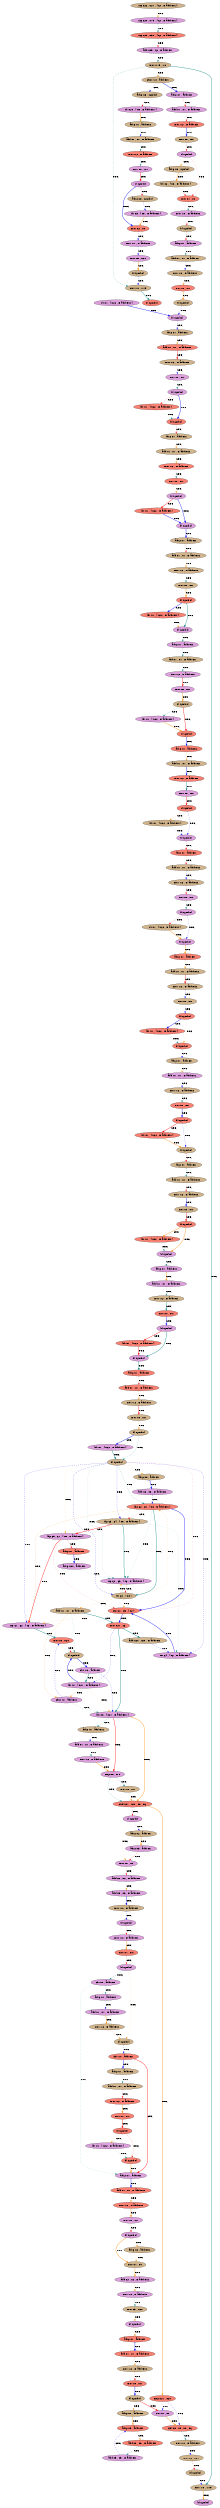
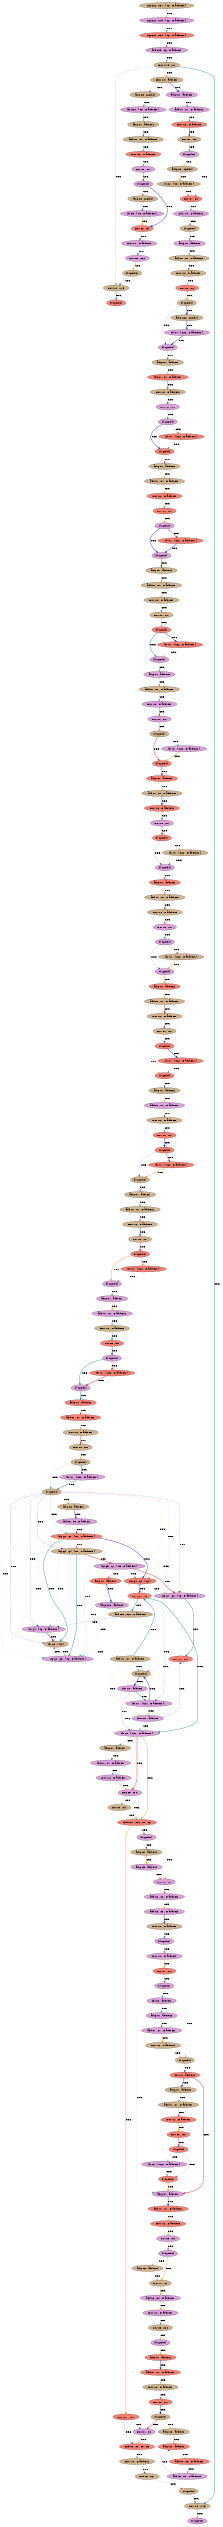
  digraph {
    node [fillcolor=tan style=filled]
    edge [color=darkorange style=bold]
    n1 [label="stp x22 , x21 , [ sp , # address ]"]
    n2 [fillcolor=plum label="stp x20 , x19 , [ sp , # address ]"]
    n3 [fillcolor=salmon label="stp x29 , x30 , [ sp , # address ]"]
    n4 [fillcolor=plum label="add x29 , sp , # address"]
    n5 [label="mov w19 , w0"]
    n6 [label="cbnz w0 , address"]
    n7 [label="mov w0 , w19"]
    n8 [label="mov w0 , w19"]
    n9 [label="adrp x8 , symbol"]
    n10 [fillcolor=plum label="adrp x1 , address"]
    n11 [fillcolor=salmon label="bl symbol"]
    n12 [fillcolor=plum label="bl symbol"]
    n13 [fillcolor=plum label="ldr x20 , [ x8 , # address ]"]
    n14 [fillcolor=plum label="add x1 , x1 , # address"]
    n15 [label="adrp x1 , address"]
    n16 [fillcolor=salmon label="mov w2 , # address"]
    n17 [label="add x1 , x1 , # address"]
    n18 [fillcolor=salmon label="mov w2 , # address"]
    n19 [fillcolor=plum label="mov x0 , xzr"]
    n20 [fillcolor=plum label="bl symbol"]
    n21 [label="adrp x8 , symbol"]
    n22 [fillcolor=salmon label="mov x2 , x0"]
    n23 [fillcolor=plum label="ldr x3 , [ x8 , # address ]"]
    n24 [fillcolor=plum label="mov w1 , # address"]
    n25 [fillcolor=plum label="mov x0 , x20"]
    n26 [label="bl symbol"]
    n27 [label="mov x0 , xzr"]
    n28 [fillcolor=plum label="bl symbol"]
    n29 [label="adrp x8 , symbol"]
    n30 [fillcolor=salmon label="mov x1 , x0"]
    n31 [label="ldr x2 , [ x8 , # address ]"]
    n32 [fillcolor=plum label="mov w0 , # address"]
    n33 [label="bl symbol"]
    n34 [fillcolor=plum label="adrp x1 , address"]
    n35 [label="add x1 , x1 , # address"]
    n36 [label="mov w2 , # address"]
    n37 [fillcolor=salmon label="mov x0 , xzr"]
    n38 [label="bl symbol"]
+   n39 [label="adrp x22 , symbol"]
    n40 [fillcolor=plum label="bl symbol"]
    n41 [fillcolor=plum label="ldr x1 , [ x22 , # address ]"]
    n42 [label="adrp x1 , address"]
    n43 [fillcolor=salmon label="add x1 , x1 , # address"]
    n44 [label="mov w2 , # address"]
    n45 [fillcolor=plum label="mov x0 , xzr"]
    n46 [fillcolor=plum label="bl symbol"]
    n47 [fillcolor=salmon label="ldr x1 , [ x22 , # address ]"]
    n48 [fillcolor=salmon label="bl symbol"]
    n49 [label="adrp x1 , address"]
    n50 [label="add x1 , x1 , # address"]
    n51 [fillcolor=salmon label="mov w2 , # address"]
    n52 [fillcolor=salmon label="mov x0 , xzr"]
    n53 [fillcolor=plum label="bl symbol"]
    n54 [fillcolor=salmon label="ldr x1 , [ x22 , # address ]"]
    n55 [fillcolor=plum label="bl symbol"]
    n56 [label="adrp x1 , address"]
    n57 [label="add x1 , x1 , # address"]
    n58 [label="mov w2 , # address"]
    n59 [label="mov x0 , xzr"]
    n60 [fillcolor=salmon label="bl symbol"]
    n61 [fillcolor=salmon label="ldr x1 , [ x22 , # address ]"]
    n62 [fillcolor=plum label="bl symbol"]
    n63 [fillcolor=plum label="adrp x1 , address"]
    n64 [label="add x1 , x1 , # address"]
    n65 [fillcolor=plum label="mov w2 , # address"]
    n66 [fillcolor=plum label="mov x0 , xzr"]
    n67 [label="bl symbol"]
    n68 [fillcolor=plum label="ldr x1 , [ x22 , # address ]"]
    n69 [fillcolor=salmon label="bl symbol"]
    n70 [fillcolor=salmon label="adrp x1 , address"]
    n71 [label="add x1 , x1 , # address"]
    n72 [fillcolor=salmon label="mov w2 , # address"]
    n73 [fillcolor=plum label="mov x0 , xzr"]
    n74 [fillcolor=salmon label="bl symbol"]
    n75 [label="ldr x1 , [ x22 , # address ]"]
    n76 [fillcolor=plum label="bl symbol"]
    n77 [fillcolor=salmon label="adrp x1 , address"]
    n78 [label="add x1 , x1 , # address"]
    n79 [label="mov w2 , # address"]
    n80 [fillcolor=plum label="mov x0 , xzr"]
    n81 [fillcolor=plum label="bl symbol"]
    n82 [label="ldr x1 , [ x22 , # address ]"]
    n83 [fillcolor=plum label="bl symbol"]
    n84 [fillcolor=salmon label="adrp x1 , address"]
    n85 [label="add x1 , x1 , # address"]
    n86 [label="mov w2 , # address"]
    n87 [label="mov x0 , xzr"]
    n88 [fillcolor=salmon label="bl symbol"]
    n89 [fillcolor=salmon label="ldr x1 , [ x22 , # address ]"]
    n90 [fillcolor=salmon label="bl symbol"]
    n91 [label="adrp x1 , address"]
    n92 [fillcolor=plum label="add x1 , x1 , # address"]
    n93 [label="mov w2 , # address"]
    n94 [fillcolor=salmon label="mov x0 , xzr"]
    n95 [fillcolor=salmon label="bl symbol"]
    n96 [fillcolor=salmon label="ldr x1 , [ x22 , # address ]"]
    n97 [label="bl symbol"]
    n98 [label="adrp x1 , address"]
    n99 [label="add x1 , x1 , # address"]
    n100 [label="mov w2 , # address"]
    n101 [label="mov x0 , xzr"]
    n102 [fillcolor=salmon label="bl symbol"]
    n103 [fillcolor=salmon label="ldr x1 , [ x22 , # address ]"]
    n104 [fillcolor=plum label="bl symbol"]
    n105 [fillcolor=plum label="adrp x1 , address"]
    n106 [fillcolor=plum label="add x1 , x1 , # address"]
    n107 [label="mov w2 , # address"]
    n108 [fillcolor=salmon label="mov x0 , xzr"]
    n109 [fillcolor=plum label="bl symbol"]
    n110 [fillcolor=salmon label="ldr x1 , [ x22 , # address ]"]
    n111 [fillcolor=plum label="bl symbol"]
    n112 [fillcolor=salmon label="adrp x1 , address"]
    n113 [fillcolor=salmon label="add x1 , x1 , # address"]
    n114 [label="mov w2 , # address"]
    n115 [label="mov x0 , xzr"]
    n116 [label="bl symbol"]
    n117 [fillcolor=plum label="ldr x1 , [ x22 , # address ]"]
    n118 [label="bl symbol"]
    n119 [label="adrp x8 , address"]
    n120 [fillcolor=salmon label="ldp q2 , q0 , [ x8 , # address ]"]
    n121 [label="ldp q3 , q4 , [ x8 , # address ]"]
    n122 [fillcolor=plum label="ldp q5 , q1 , [ x8 , # address ]"]
    n123 [fillcolor=plum label="stp q0 , q3 , [ sp , # address ]"]
    n124 [label="ldr q0 , [ x8 ]"]
    n125 [fillcolor=plum label="str q4 , [ sp , # address ]"]
    n126 [fillcolor=salmon label="stp q0 , q5 , [ sp ]"]
    n127 [fillcolor=plum label="stp q1 , q2 , [ sp , # address ]"]
    n128 [fillcolor=plum label="add x8 , x8 , # address"]
    n129 [fillcolor=salmon label="adrp x1 , address"]
    n130 [label="add x1 , x1 , # address"]
    n131 [fillcolor=salmon label="mov x21 , sp"]
    n132 [fillcolor=salmon label="mov x0 , x20"]
    n133 [fillcolor=plum label="adrp x20 , address"]
    n134 [fillcolor=plum label="cbnz x1 , address"]
    n135 [label="bl symbol"]
    n136 [label="add x20 , x20 , # address"]
    n137 [fillcolor=plum label="ldr x8 , [ x21 , # address ]"]
    n138 [fillcolor=plum label="ldr x1 , [ x21 , # address ]!"]
    n139 [fillcolor=plum label="cbz w0 , address"]
    n140 [label="adrp x1 , address"]
    n141 [fillcolor=plum label="cmp x8 , # 0"]
    n142 [fillcolor=salmon label="csel x21 , x20 , x8 , eq"]
    n143 [fillcolor=plum label="add x1 , x1 , # address"]
    n144 [label="mov x0 , xzr"]
    n145 [fillcolor=plum label="bl symbol"]
    n146 [fillcolor=salmon label="cmp x21 , x20"]
    n147 [fillcolor=plum label="mov w2 , # address"]
    n148 [label="adrp x2 , address"]
    n149 [fillcolor=plum label="mov x1 , x0"]
    n150 [fillcolor=plum label="mov x1 , x0"]
    n151 [fillcolor=salmon label="csel x3 , x9 , x8 , eq"]
    n152 [label="mov x2 , x21"]
    n153 [label="bl symbol"]
    n154 [fillcolor=plum label="adrp x3 , address"]
    n155 [fillcolor=plum label="add x2 , x2 , # address"]
    n156 [fillcolor=plum label="add x3 , x3 , # address"]
    n157 [label="mov w0 , # address"]
    n158 [fillcolor=plum label="bl symbol"]
    n159 [fillcolor=plum label="mov w0 , # address"]
    n160 [fillcolor=salmon label="mov x1 , xzr"]
    n161 [fillcolor=plum label="bl symbol"]
    n162 [fillcolor=plum label="cbz x0 , address"]
    n163 [label="bl symbol"]
    n164 [fillcolor=plum label="adrp x1 , address"]
    n165 [fillcolor=plum label="adrp x1 , address"]
    n166 [fillcolor=salmon label="cbz w0 , address"]
    n167 [fillcolor=salmon label="add x1 , x1 , # address"]
    n168 [fillcolor=plum label="add x1 , x1 , # address"]
    n169 [fillcolor=salmon label="mov w2 , # address"]
    n170 [label="mov w2 , # address"]
    n171 [fillcolor=plum label="mov x0 , xzr"]
    n172 [fillcolor=plum label="bl symbol"]
    n173 [label="adrp x2 , address"]
    n174 [label="mov x1 , x0"]
    n175 [fillcolor=plum label="add x2 , x2 , # address"]
    n176 [fillcolor=plum label="mov w0 , # address"]
    n177 [label="mov x3 , x20"]
    n178 [fillcolor=plum label="bl symbol"]
    n179 [fillcolor=salmon label="adrp x1 , address"]
    n180 [fillcolor=salmon label="add x1 , x1 , # address"]
    n181 [label="mov w2 , # address"]
    n182 [fillcolor=salmon label="mov x0 , xzr"]
    n183 [label="bl symbol"]
    n184 [label="adrp x8 , address"]
    n185 [fillcolor=salmon label="adrp x9 , address"]
    n186 [fillcolor=salmon label="add x8 , x8 , # address"]
    n187 [fillcolor=plum label="add x9 , x9 , # address"]
    n188 [label="mov w0 , # address"]
    n189 [label="adrp x1 , address"]
    n190 [label="add x1 , x1 , # address"]
    n191 [fillcolor=salmon label="mov w2 , # address"]
    n192 [fillcolor=salmon label="mov x0 , xzr"]
    n193 [fillcolor=salmon label="bl symbol"]
    n194 [fillcolor=plum label="ldr x1 , [ x22 , # address ]"]
    n195 [fillcolor=salmon label="bl symbol"]
    n1 -> n2 [label=CFG style=dotted]
    n2 -> n3 [color=teal label=CFG style=dashed]
    n3 -> n4 [color=red label=CFG style=dotted]
    n4 -> n5 [color=teal label=CFG style=dotted]
    n5 -> n6 [label=CFG style=dotted]
    n5 -> n7 [color=teal label=DFG style=dashed]
    n5 -> n8 [color=teal label=DFG]
    n6 -> n9 [color=blue label=CFG style=dotted]
    n6 -> n10 [color=blue label=CFG]
    n7 -> n11 [color=teal label=DFG]
    n8 -> n12 [label=DFG]
    n9 -> n13 [color=red label=CFG style=dotted]
    n10 -> n14 [color=red label=CFG style=dashed]
    n13 -> n15 [label=CFG]
    n14 -> n16 [color=red label=CFG style=dotted]
    n15 -> n17 [color=blue label=CFG style=dotted]
    n16 -> n27 [color=blue label=CFG]
    n17 -> n18 [color=teal label=CFG style=dotted]
    n18 -> n19 [color=teal label=CFG style=dashed]
    n19 -> n20 [color=red label=CFG]
    n20 -> n21 [color=red label=CFG style=dashed]
    n20 -> n22 [color=blue label=DFG]
    n21 -> n23 [color=blue label=CFG style=dashed]
    n22 -> n24 [color=blue label=CFG style=dotted]
    n23 -> n22 [label=CFG]
    n24 -> n25 [color=blue label=CFG style=dotted]
    n25 -> n26 [label=CFG]
    n26 -> n7 [color=blue label=CFG style=dashed]
    n27 -> n28 [color=red label=CFG style=dashed]
    n28 -> n29 [label=CFG style=dotted]
    n28 -> n30 [color=red label=DFG style=dotted]
    n29 -> n31 [label=CFG]
    n30 -> n32 [color=teal label=CFG style=dotted]
    n31 -> n30 [color=red label=CFG style=dotted]
    n32 -> n33 [color=red label=CFG style=dotted]
    n33 -> n34 [color=red label=CFG style=dashed]
    n34 -> n35 [color=teal label=CFG style=dotted]
    n35 -> n36 [color=blue label=CFG style=dotted]
    n36 -> n37 [label=CFG style=dashed]
    n37 -> n38 [label=CFG]
+   n38 -> n39 [color=blue label=CFG]
    n38 -> n40 [color=blue label=DFG style=dashed]
+   n39 -> n41 [color=blue label=CFG]
    n40 -> n42 [color=blue label=CFG style=dashed]
    n41 -> n40 [color=blue label=DFG]
    n42 -> n43 [label=CFG style=dashed]
    n43 -> n44 [color=red label=CFG]
    n44 -> n45 [color=blue label=CFG style=dotted]
    n45 -> n46 [color=teal label=CFG style=dashed]
    n46 -> n47 [color=red label=CFG style=dashed]
    n46 -> n48 [color=blue label=DFG]
    n47 -> n48 [color=teal label=DFG style=dotted]
    n48 -> n49 [color=red label=CFG style=dotted]
    n49 -> n50 [label=CFG style=dotted]
    n50 -> n51 [label=CFG style=dashed]
    n51 -> n52 [color=teal label=CFG style=dotted]
    n52 -> n53 [label=CFG style=dotted]
    n53 -> n54 [color=red label=CFG]
    n53 -> n55 [color=blue label=DFG]
    n54 -> n55 [color=blue label=DFG]
    n55 -> n56 [color=blue label=CFG]
    n56 -> n57 [color=red label=CFG style=dashed]
    n57 -> n58 [label=CFG style=dashed]
    n58 -> n59 [color=teal label=CFG style=dotted]
    n59 -> n60 [label=CFG]
    n60 -> n61 [color=blue label=CFG]
    n60 -> n62 [color=teal label=DFG]
    n61 -> n62 [label=DFG style=dotted]
    n62 -> n63 [color=teal label=CFG style=dashed]
    n63 -> n64 [color=teal label=CFG style=dashed]
    n64 -> n65 [color=teal label=CFG style=dotted]
    n65 -> n66 [color=red label=CFG]
    n66 -> n67 [label=CFG]
    n67 -> n68 [color=teal label=CFG style=dashed]
    n67 -> n69 [color=red label=DFG]
    n68 -> n69 [label=DFG]
    n69 -> n70 [color=blue label=CFG]
    n70 -> n71 [label=CFG style=dashed]
    n71 -> n72 [color=blue label=CFG]
    n72 -> n73 [color=teal label=CFG]
    n73 -> n74 [color=red label=CFG]
    n74 -> n75 [label=CFG style=dashed]
    n74 -> n76 [color=blue label=DFG style=dashed]
    n75 -> n76 [color=blue label=DFG style=dotted]
    n76 -> n77 [color=red label=CFG style=dashed]
    n77 -> n78 [color=red label=CFG style=dotted]
    n78 -> n79 [color=blue label=CFG style=dashed]
    n79 -> n80 [color=red label=CFG style=dashed]
    n80 -> n81 [color=teal label=CFG style=dashed]
    n81 -> n82 [color=red label=CFG style=dashed]
    n81 -> n83 [color=blue label=DFG style=dashed]
    n82 -> n83 [label=DFG]
    n83 -> n84 [label=CFG]
    n84 -> n85 [label=CFG style=dashed]
    n85 -> n86 [color=red label=CFG]
    n86 -> n87 [color=blue label=CFG style=dashed]
    n87 -> n88 [color=blue label=CFG style=dotted]
    n88 -> n89 [color=blue label=CFG]
    n88 -> n90 [label=DFG style=dotted]
    n89 -> n90 [color=teal label=DFG style=dotted]
    n90 -> n91 [color=blue label=CFG style=dotted]
    n91 -> n92 [label=CFG style=dotted]
    n92 -> n93 [color=blue label=CFG style=dotted]
    n93 -> n94 [color=teal label=CFG style=dashed]
    n94 -> n95 [color=blue label=CFG]
    n95 -> n96 [color=red label=CFG]
    n95 -> n97 [color=blue label=DFG style=dashed]
    n96 -> n97 [label=DFG]
    n97 -> n98 [color=red label=CFG style=dashed]
    n98 -> n99 [color=teal label=CFG style=dashed]
    n99 -> n100 [color=red label=CFG style=dotted]
    n100 -> n101 [color=blue label=CFG]
    n101 -> n102 [color=red label=CFG]
    n102 -> n103 [label=CFG]
    n102 -> n104 [label=DFG]
    n103 -> n104 [color=teal label=DFG style=dotted]
    n104 -> n105 [color=teal label=CFG style=dotted]
    n105 -> n106 [label=CFG]
    n106 -> n107 [color=teal label=CFG style=dotted]
    n107 -> n108 [color=teal label=CFG]
    n108 -> n109 [color=blue label=CFG]
    n109 -> n110 [color=red label=CFG]
    n109 -> n111 [color=teal label=DFG]
    n110 -> n111 [color=red label=DFG]
    n111 -> n112 [color=teal label=CFG]
    n112 -> n113 [color=red label=CFG style=dotted]
    n113 -> n114 [label=CFG style=dashed]
    n114 -> n115 [color=red label=CFG]
    n115 -> n116 [label=CFG style=dashed]
    n116 -> n117 [color=blue label=CFG]
    n116 -> n118 [color=teal label=DFG style=dashed]
    n117 -> n118 [color=teal label=DFG]
    n118 -> n119 [label=CFG style=dotted]
    n118 -> n120 [color=teal label=DFG style=dashed]
    n118 -> n121 [color=blue label=DFG style=dashed]
    n118 -> n122 [label=DFG style=dotted]
    n118 -> n123 [color=teal label=DFG style=dotted]
    n118 -> n124 [color=blue label=DFG style=dashed]
    n118 -> n125 [color=blue label=DFG style=dashed]
    n118 -> n126 [color=red label=DFG style=dotted]
    n118 -> n127 [color=blue label=DFG style=dashed]
    n119 -> n128 [color=blue label=CFG]
    n120 -> n121 [color=red label=CFG style=dotted]
    n120 -> n123 [color=teal label=DFG style=dotted]
    n120 -> n124 [color=teal label=DFG]
    n120 -> n126 [color=blue label=DFG]
    n120 -> n127 [label=DFG style=dashed]
    n121 -> n122 [color=red label=CFG]
    n121 -> n123 [color=teal label=DFG]
    n121 -> n125 [color=teal label=DFG style=dotted]
    n122 -> n126 [color=red label=DFG style=dotted]
    n122 -> n127 [color=red label=DFG]
    n122 -> n129 [color=red label=CFG style=dashed]
    n123 -> n124 [color=red label=CFG style=dashed]
    n124 -> n120 [label=DFG style=dotted]
    n124 -> n123 [label=DFG style=dashed]
    n124 -> n126 [label=DFG style=dotted]
    n124 -> n130 [label=CFG style=dotted]
-   n125 -> n126 [color=blue label=CFG]
+   n125 -> n124 [color=blue label=CFG]
    n126 -> n127 [label=CFG style=dotted]
    n126 -> n131 [color=blue label=DFG]
    n127 -> n132 [color=teal label=CFG]
    n128 -> n120 [color=blue label=CFG style=dashed]
    n129 -> n133 [color=blue label=CFG]
    n130 -> n131 [color=teal label=CFG]
    n130 -> n134 [label=DFG style=dashed]
    n130 -> n135 [color=teal label=DFG style=dotted]
    n131 -> n136 [color=teal label=CFG]
    n131 -> n137 [color=teal label=DFG]
    n131 -> n138 [color=blue label=DFG style=dashed]
    n132 -> n135 [color=red label=CFG style=dotted]
    n133 -> n123 [color=teal label=CFG style=dotted]
    n134 -> n132 [color=blue label=CFG style=dashed]
    n134 -> n137 [color=teal label=CFG style=dotted]
    n135 -> n139 [color=blue label=DFG]
    n136 -> n125 [color=blue label=CFG style=dashed]
    n137 -> n140 [color=teal label=CFG style=dashed]
    n137 -> n141 [color=red label=DFG]
    n137 -> n142 [label=DFG]
    n138 -> n134 [label=DFG style=dashed]
    n138 -> n135 [color=blue label=DFG]
    n138 -> n137 [label=DFG style=dotted]
    n139 -> n137 [color=blue label=CFG style=dashed]
    n139 -> n138 [color=teal label=CFG]
    n140 -> n143 [color=blue label=CFG style=dotted]
    n141 -> n142 [color=teal label=DFG style=dashed]
    n141 -> n144 [color=teal label=CFG style=dashed]
    n142 -> n145 [color=red label=CFG style=dashed]
    n142 -> n146 [label=DFG]
    n143 -> n147 [color=teal label=CFG style=dotted]
    n144 -> n142 [label=CFG style=dotted]
    n145 -> n148 [color=blue label=CFG style=dotted]
    n145 -> n149 [label=DFG style=dotted]
    n146 -> n150 [color=blue label=CFG style=dotted]
    n146 -> n151 [color=blue label=DFG style=dashed]
    n147 -> n141 [label=CFG]
    n148 -> n154 [label=CFG]
    n149 -> n155 [color=red label=CFG style=dotted]
    n150 -> n151 [label=CFG]
    n151 -> n188 [color=teal label=CFG style=dashed]
    n152 -> n153 [color=red label=CFG style=dashed]
    n153 -> n8 [color=blue label=CFG style=dotted]
    n154 -> n149 [color=red label=CFG style=dashed]
    n155 -> n156 [label=CFG style=dotted]
    n156 -> n157 [color=blue label=CFG]
    n157 -> n158 [color=blue label=CFG style=dashed]
    n158 -> n159 [color=red label=CFG style=dotted]
    n159 -> n160 [label=CFG]
    n160 -> n161 [color=red label=CFG style=dashed]
    n161 -> n162 [color=teal label=DFG style=dashed]
    n161 -> n163 [label=DFG style=dotted]
    n162 -> n164 [color=teal label=CFG style=dotted]
    n162 -> n165 [color=teal label=CFG style=dashed]
    n163 -> n166 [color=blue label=DFG style=dashed]
    n164 -> n167 [color=blue label=CFG]
    n165 -> n168 [color=blue label=CFG style=dotted]
    n166 -> n164 [color=red label=CFG]
    n166 -> n189 [color=blue label=CFG]
    n167 -> n169 [label=CFG style=dashed]
    n168 -> n170 [label=CFG]
    n169 -> n171 [label=CFG]
    n170 -> n163 [label=CFG style=dashed]
    n171 -> n172 [color=red label=CFG style=dashed]
    n172 -> n173 [label=CFG style=dashed]
    n172 -> n174 [label=DFG]
    n173 -> n174 [label=CFG style=dotted]
    n174 -> n175 [label=CFG]
    n175 -> n176 [label=CFG style=dashed]
    n176 -> n177 [color=teal label=CFG style=dashed]
    n177 -> n178 [label=CFG style=dotted]
    n178 -> n179 [label=CFG style=dashed]
    n179 -> n180 [color=blue label=CFG]
    n180 -> n181 [label=CFG style=dashed]
    n181 -> n182 [color=red label=CFG style=dashed]
    n182 -> n183 [color=blue label=CFG]
    n183 -> n150 [color=red label=DFG]
    n183 -> n184 [label=CFG style=dotted]
    n184 -> n185 [label=CFG]
    n185 -> n186 [label=CFG style=dotted]
    n186 -> n187 [color=teal label=CFG style=dashed]
    n187 -> n185 [color=blue label=CFG style=dashed]
    n188 -> n152 [color=blue label=CFG style=dotted]
    n189 -> n190 [color=teal label=CFG style=dotted]
    n190 -> n191 [color=red label=CFG style=dashed]
    n191 -> n192 [label=CFG]
    n192 -> n193 [color=red label=CFG]
    n193 -> n194 [label=CFG style=dotted]
    n193 -> n195 [color=red label=DFG style=dashed]
    n194 -> n195 [color=teal label=DFG style=dotted]
    n195 -> n164 [label=CFG]
  }
